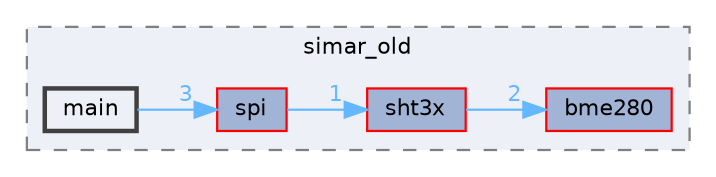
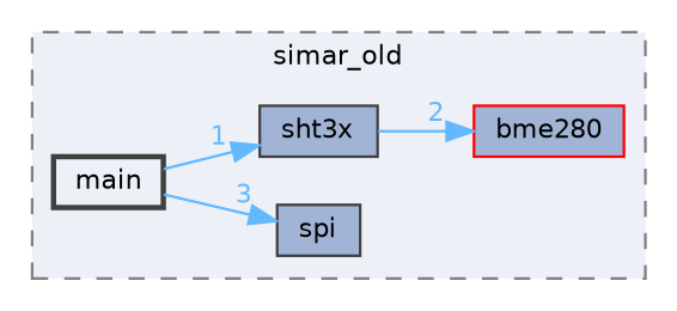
  digraph {
    compound=true
    rankdir=LR
    node [color=grey25 fillcolor="#a2b4d6" fontname=Helvetica fontsize=10 shape=box style=filled]
    edge [color=steelblue1 fontcolor=steelblue1 fontname=Helvetica fontsize=10 labeldistance=1.5 labelfontname=Helvetica labelfontsize=10]
-   n1 [color=red height=0.2 label=spi width=0.4]
+   n1 [height=0.2 label=spi width=0.4]
    n2 [color=red height=0.2 label=bme280 width=0.4]
-   n3 [color=red height=0.2 label=sht3x width=0.4]
+   n3 [height=0.2 label=sht3x width=0.4]
    n4 [fillcolor="#edf0f7" height=0.2 label=main style="filled,bold" width=0.4]
    subgraph cluster_1 {
      bgcolor="#edf0f7"
      fontname=Helvetica
      fontsize=10
      label=simar_old
      pencolor=grey50
      style="filled,dashed"
      n1
      n2
      n3
      n4
    }
    n3 -> n2 [headlabel=2]
    n4 -> n1 [headlabel=3]
-   n1 -> n3 [headlabel=1]
+   n4 -> n3 [headlabel=1]
  }
